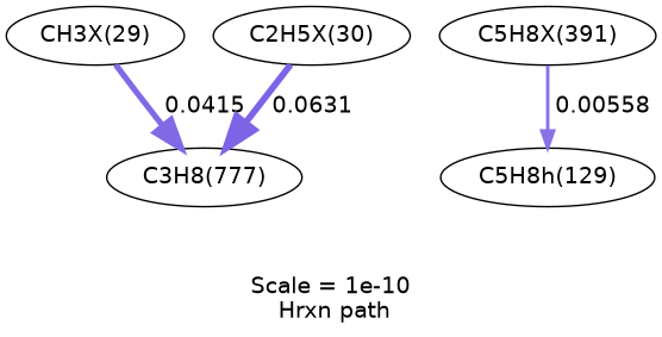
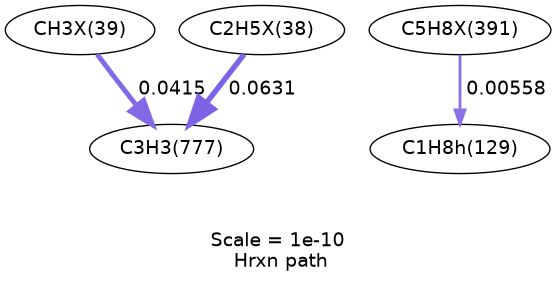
  digraph {
    fontname=Helvetica
    label="Scale = 1e-10\l Hrxn path"
    node [fontname=Helvetica]
    edge [fontname=Helvetica]
-   n1 [label="CH3X(29)"]
-   n2 [label="C3H8(777)"]
+   n1 [label="CH3X(39)"]
+   n2 [label="C3H3(777)"]
    n3 [label="C5H8X(391)"]
-   n4 [label="C5H8h(129)"]
-   n5 [label="C2H5X(30)"]
+   n4 [label="C1H8h(129)"]
+   n5 [label="C2H5X(38)"]
    n1 -> n2 [arrowsize=1.8 color="0.7, 0.541, 0.9" label=" 0.0415" style="setlinewidth(3.6)"]
    n3 -> n4 [arrowsize=1.04 color="0.7, 0.506, 0.9" label=" 0.00558" style="setlinewidth(2.08)"]
    n5 -> n2 [arrowsize=1.99 color="0.7, 0.569, 0.9" label=" 0.0631" style="setlinewidth(3.98)"]
  }
